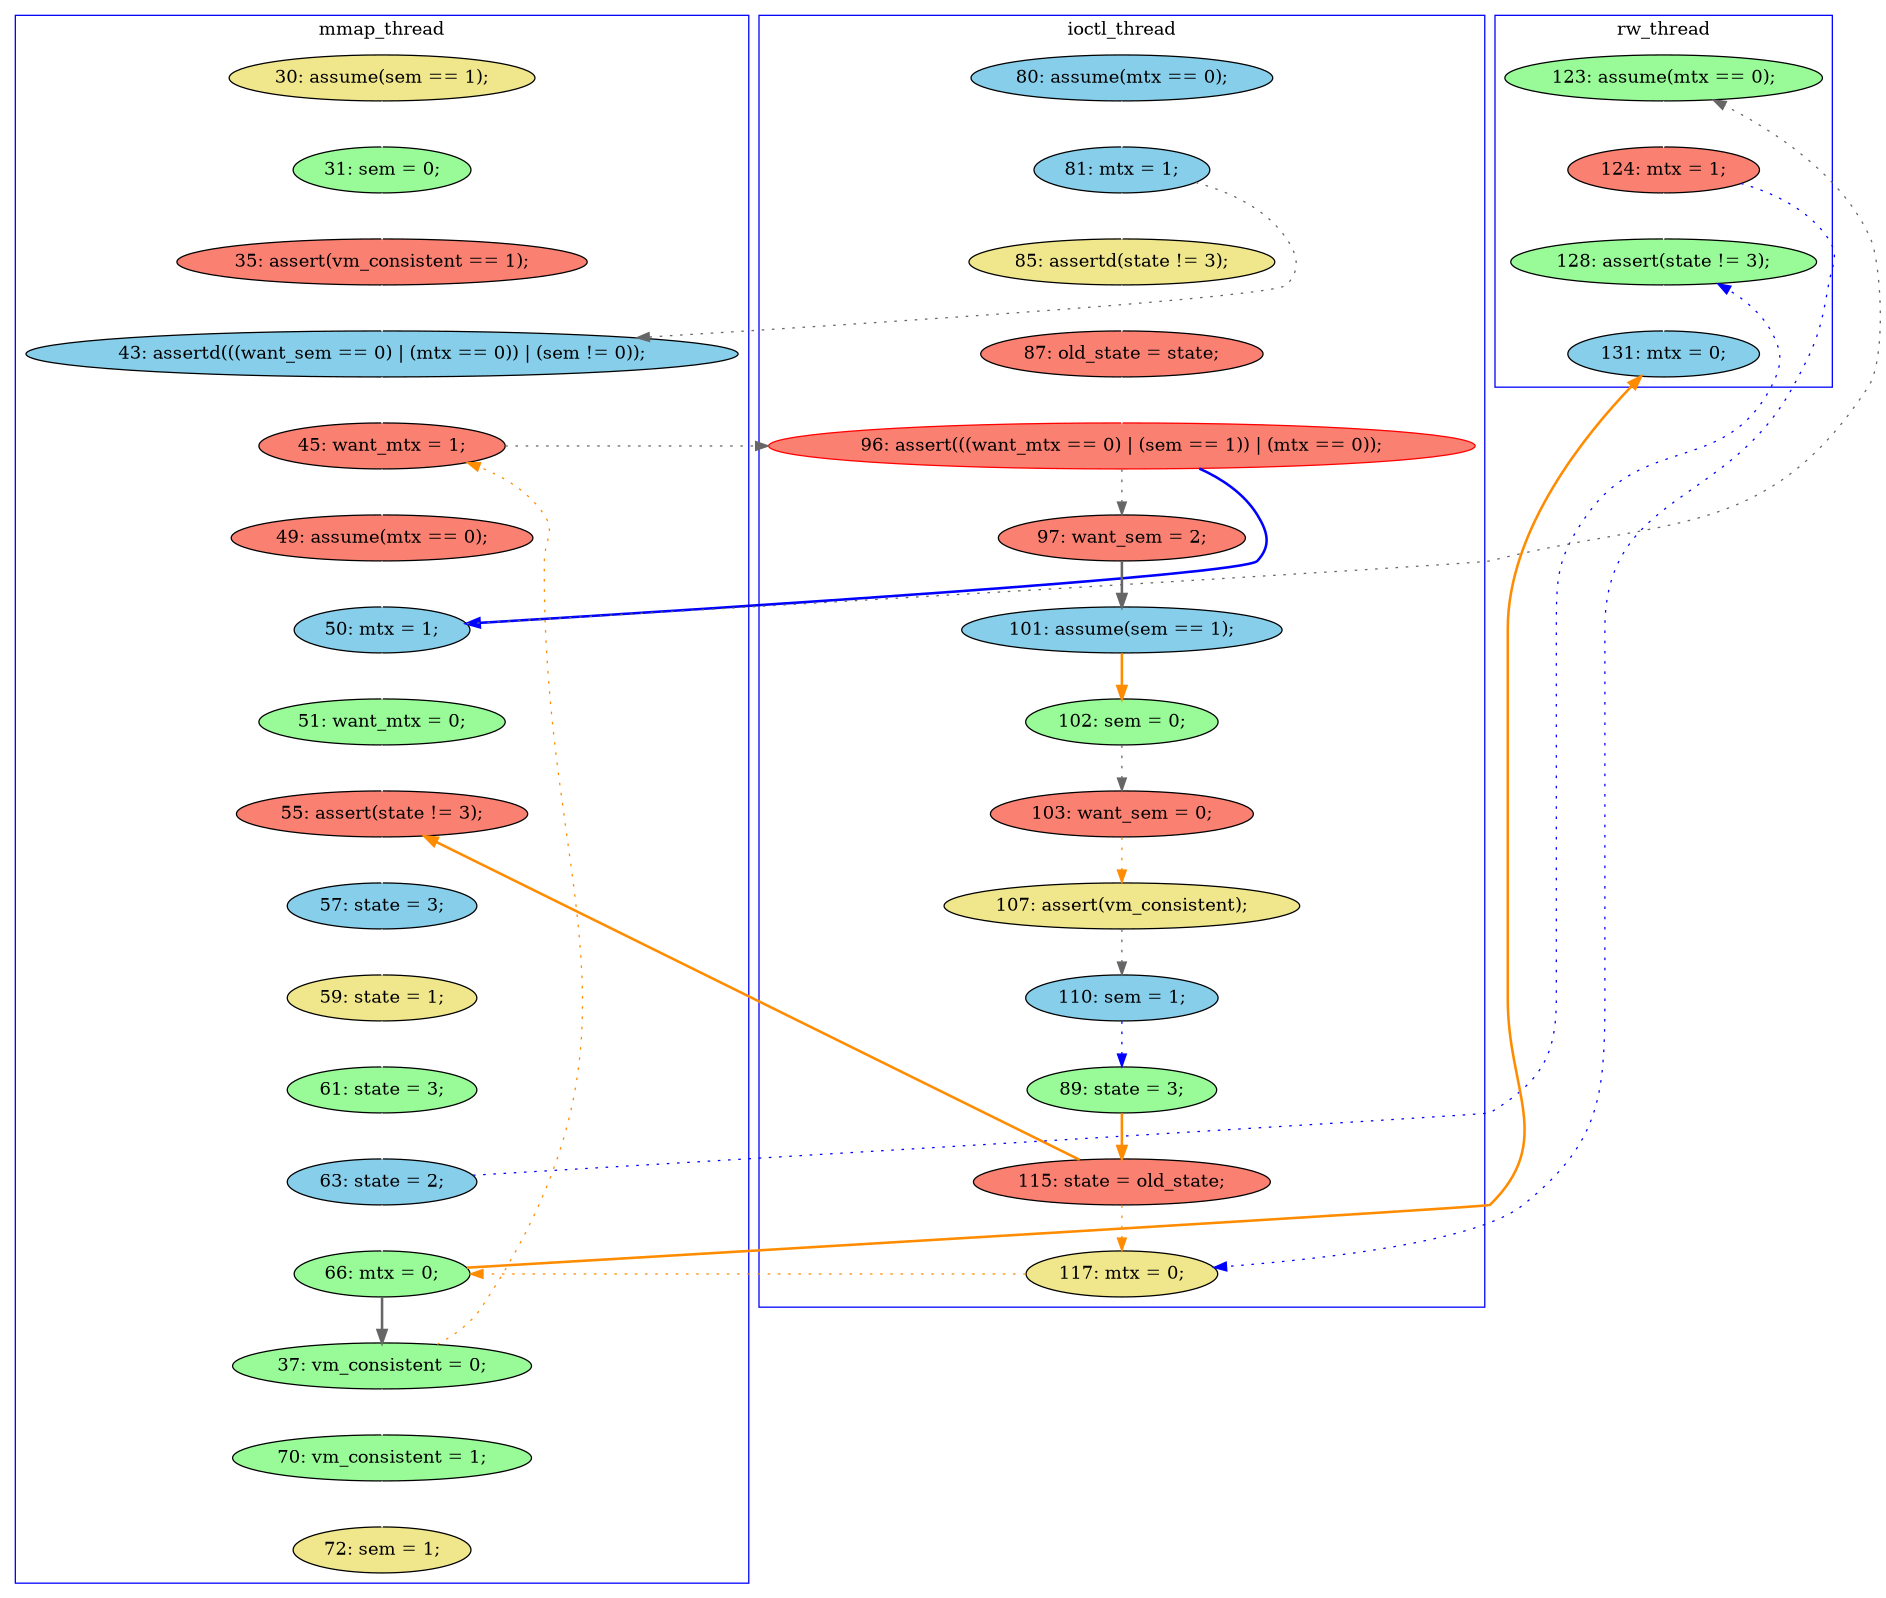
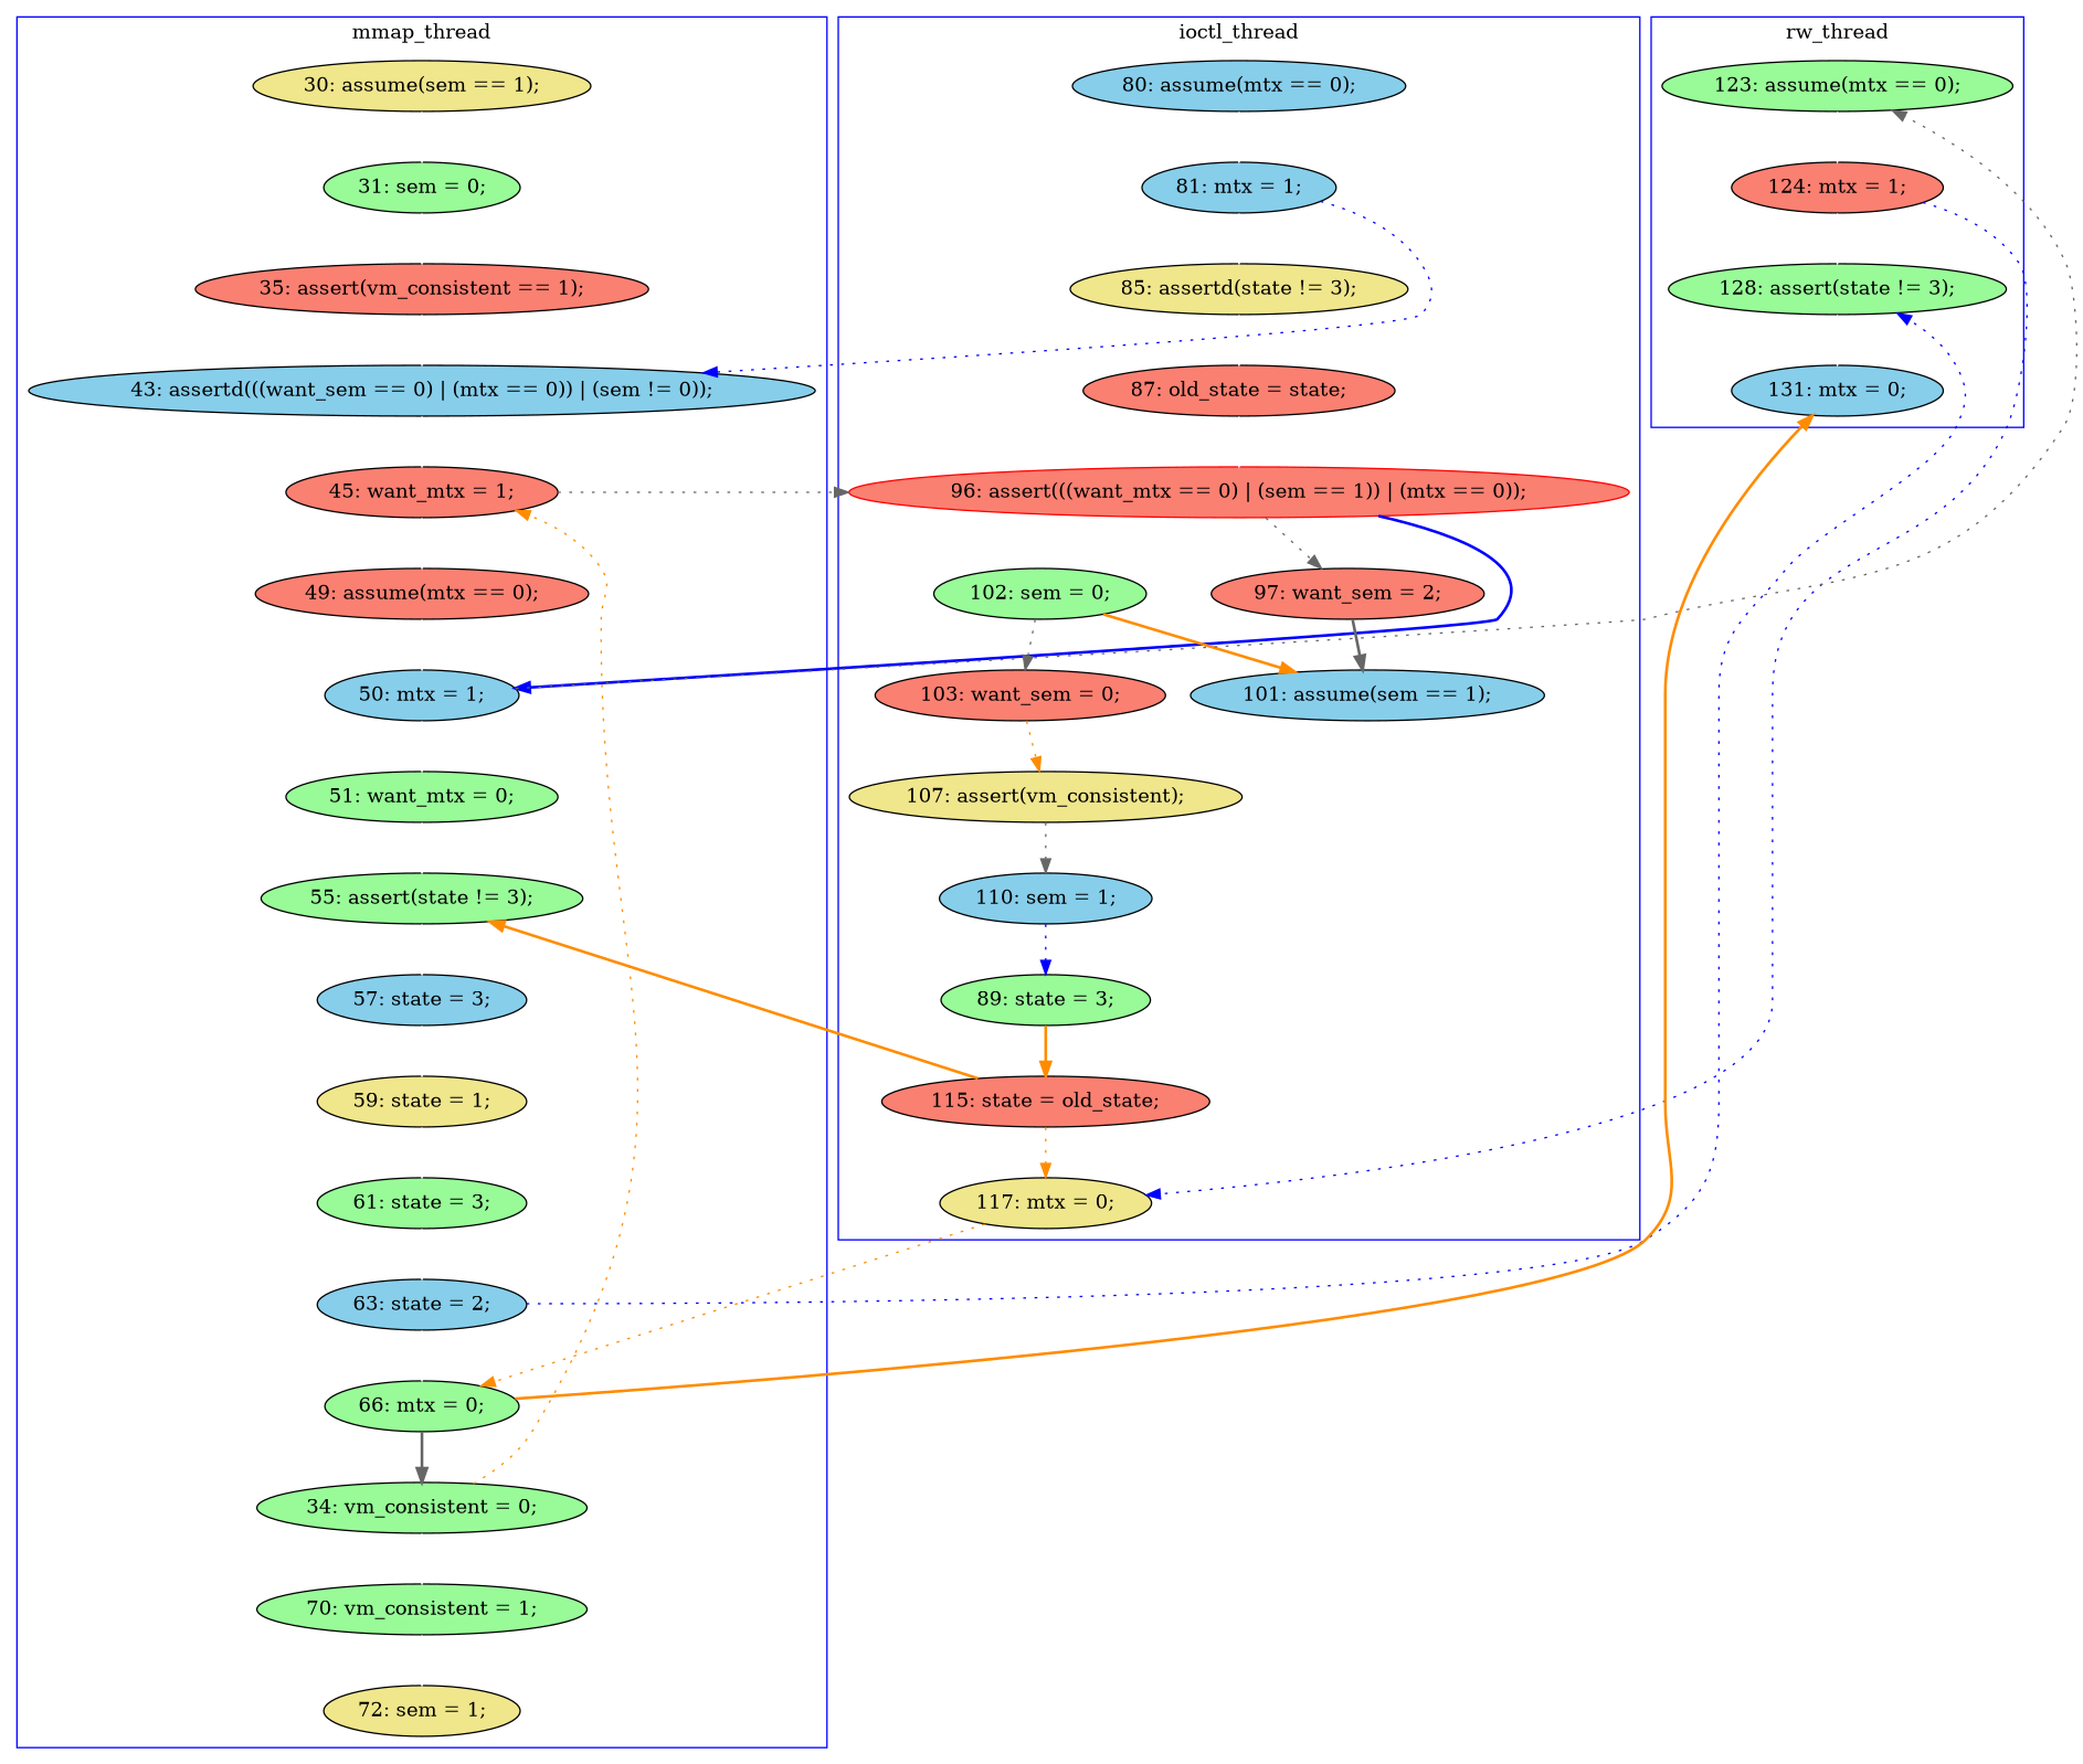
  digraph {
    node [fillcolor=salmon style=filled]
    edge [color=white style=solid]
    n1 [label="124: mtx = 1;"]
    n2 [fillcolor=palegreen label="128: assert(state != 3);"]
    n3 [fillcolor=skyblue label="131: mtx = 0;"]
    n4 [fillcolor=palegreen label="123: assume(mtx == 0);"]
    n5 [label="115: state = old_state;"]
    n6 [fillcolor=skyblue label="80: assume(mtx == 0);"]
    n7 [fillcolor=skyblue label="81: mtx = 1;"]
    n8 [fillcolor=khaki label="85: assertd(state != 3);"]
    n9 [color=red label="96: assert(((want_mtx == 0) | (sem == 1)) | (mtx == 0));"]
    n10 [label="97: want_sem = 2;"]
    n11 [fillcolor=khaki label="107: assert(vm_consistent);"]
    n12 [fillcolor=skyblue label="110: sem = 1;"]
    n13 [label="87: old_state = state;"]
    n14 [fillcolor=khaki label="117: mtx = 0;"]
    n15 [fillcolor=skyblue label="101: assume(sem == 1);"]
    n16 [fillcolor=palegreen label="102: sem = 0;"]
    n17 [fillcolor=palegreen label="89: state = 3;"]
    n18 [label="103: want_sem = 0;"]
    n19 [fillcolor=khaki label="30: assume(sem == 1);"]
    n20 [fillcolor=palegreen label="31: sem = 0;"]
    n21 [fillcolor=skyblue label="43: assertd(((want_sem == 0) | (mtx == 0)) | (sem != 0));"]
    n22 [label="45: want_mtx = 1;"]
    n23 [fillcolor=skyblue label="63: state = 2;"]
-   n24 [label="55: assert(state != 3);"]
+   n24 [fillcolor=palegreen label="55: assert(state != 3);"]
    n25 [fillcolor=palegreen label="66: mtx = 0;"]
-   n26 [fillcolor=palegreen label="37: vm_consistent = 0;"]
+   n26 [fillcolor=palegreen label="34: vm_consistent = 0;"]
    n27 [fillcolor=skyblue label="57: state = 3;"]
    n28 [fillcolor=khaki label="59: state = 1;"]
    n29 [fillcolor=palegreen label="61: state = 3;"]
    n30 [fillcolor=skyblue label="50: mtx = 1;"]
    n31 [fillcolor=palegreen label="51: want_mtx = 0;"]
    n32 [label="49: assume(mtx == 0);"]
    n33 [label="35: assert(vm_consistent == 1);"]
    n34 [fillcolor=palegreen label="70: vm_consistent = 1;"]
    n35 [fillcolor=khaki label="72: sem = 1;"]
    subgraph cluster_1 {
      color=blue
      label=rw_thread
      n1
      n2
      n3
      n4
    }
    subgraph cluster_2 {
      color=blue
      label=ioctl_thread
      n5
      n6
      n7
      n8
      n9
      n10
      n11
      n12
      n13
      n14
      n15
      n16
      n17
      n18
    }
    subgraph cluster_3 {
      color=blue
      label=mmap_thread
      n19
      n20
      n21
      n22
      n23
      n24
      n25
      n26
      n27
      n28
      n29
      n30
      n31
      n32
      n33
      n34
      n35
    }
    n1 -> n2
    n1 -> n14 [color=blue constraint=false style=dotted]
    n2 -> n3
    n4 -> n1
    n5 -> n14 [color=darkorange style=dotted]
    n5 -> n24 [color=darkorange constraint=false style=bold]
    n6 -> n7
    n7 -> n8
-   n7 -> n21 [color=gray40 constraint=false style=dotted]
+   n7 -> n21 [color=blue constraint=false style=dotted]
    n8 -> n13
    n9 -> n10 [color=gray40 style=dotted]
    n9 -> n30 [color=blue constraint=false style=bold]
    n10 -> n15 [color=gray40 style=bold]
    n11 -> n12 [color=gray40 style=dotted]
    n12 -> n17 [color=blue style=dotted]
    n13 -> n9
    n14 -> n25 [color=darkorange constraint=false style=dotted]
-   n15 -> n16 [color=darkorange style=bold]
+   n16 -> n15 [color=darkorange style=bold]
    n16 -> n18 [color=gray40 style=dotted]
    n17 -> n5 [color=darkorange style=bold]
    n18 -> n11 [color=darkorange style=dotted]
    n19 -> n20
    n20 -> n33
    n21 -> n22
    n22 -> n9 [color=gray40 constraint=false style=dotted]
    n22 -> n32
    n23 -> n2 [color=blue constraint=false style=dotted]
    n23 -> n25
    n24 -> n27
    n25 -> n3 [color=darkorange constraint=false style=bold]
    n25 -> n26 [color=gray40 style=bold]
    n26 -> n22 [color=darkorange constraint=false style=dotted]
    n26 -> n34
    n27 -> n28
    n28 -> n29
    n29 -> n23
    n30 -> n4 [color=gray40 constraint=false style=dotted]
    n30 -> n31
    n31 -> n24
    n32 -> n30
    n33 -> n21
    n34 -> n35
  }
